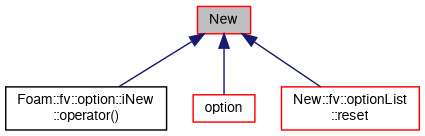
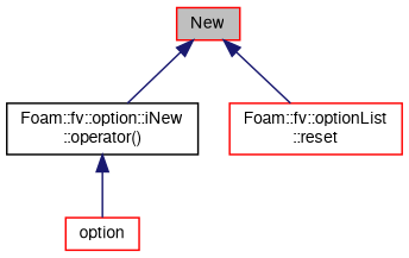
  digraph {
    rankdir=TB
    node [color=red fontname=FreeSans fontsize=10 shape=record]
    edge [color=midnightblue dir=back fontname=FreeSans fontsize=10 labelfontname=FreeSans labelfontsize=10 style=solid]
    n1 [fillcolor=grey75 fontcolor=black height=0.2 label=New style=filled width=0.4]
    n2 [color=black height=0.2 label="Foam::fv::option::iNew\l::operator()" width=0.4]
    n3 [height=0.2 label=option width=0.4]
-   n4 [height=0.2 label="New::fv::optionList\l::reset" width=0.4]
+   n4 [height=0.2 label="Foam::fv::optionList\l::reset" width=0.4]
    n1 -> n2
-   n1 -> n3
+   n2 -> n3
    n1 -> n4
  }
